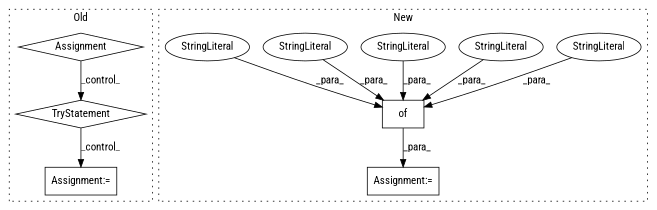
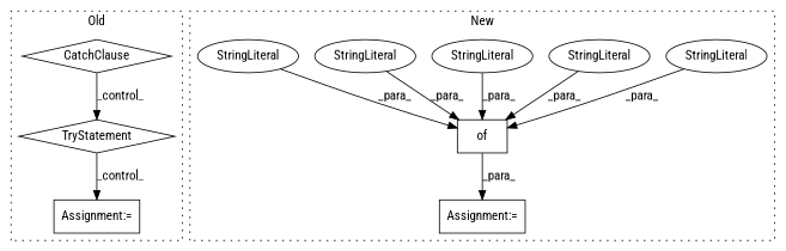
  digraph {
    fontname="Roboto Condensed"
    node [a=45 fontname="Roboto Condensed" l=11 shape=ellipse]
    edge [fontname="Roboto Condensed"]
    n1 [a=54 l=4 label=TryStatement s=1507 shape=diamond]
-   n2 [a=12 l="11,2" label=Assignment s="1778,1816" shape=diamond]
+   n2 [a=12 l="11,2" label=CatchClause s="1778,1816" shape=diamond]
    n3 [a=7 l="57,2" label="Assignment:=" s="1640,1721" shape=box]
    n4 [a=32 l="3,1" label=of s="1560,1929" shape=box]
    n5 [l=18 label=StringLiteral s=1838]
    n6 [l=9 label=StringLiteral s=1563]
    n7 [a=7 l=1 label="Assignment:=" s=1555 shape=box]
    n8 [label=StringLiteral s=1620]
    n9 [l=17 label=StringLiteral s=1688]
    n10 [label=StringLiteral s=1593]
    subgraph cluster_1 {
      label=Old
      style=dotted
      n1
      n2
      n3
    }
    subgraph cluster_2 {
      label=New
      style=dotted
      n4
      n5
      n6
      n7
      n8
      n9
      n10
    }
    n1 -> n3 [label=_control_]
    n2 -> n1 [label=_control_]
    n4 -> n7 [label=_para_]
    n5 -> n4 [label=_para_]
    n6 -> n4 [label=_para_]
    n8 -> n4 [label=_para_]
    n9 -> n4 [label=_para_]
    n10 -> n4 [label=_para_]
  }
